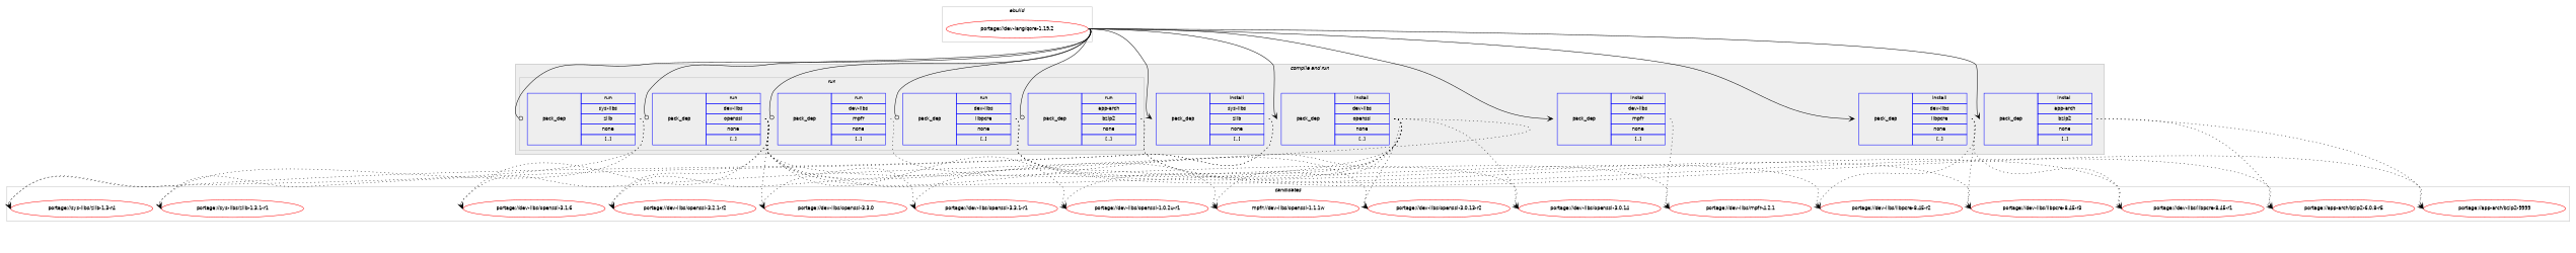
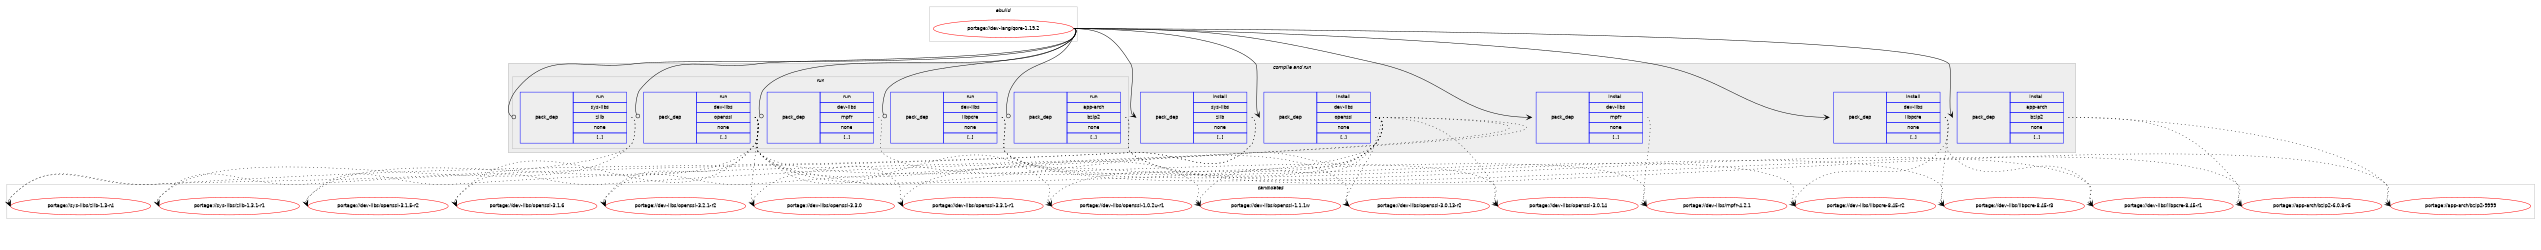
  digraph {
    compound=true
    concentrate=true
    fontname=Helvetica
    fontsize=10
    newrank=true
    rankdir=TB
    ranksep=1.5
    node [color=red fontname=Helvetica fontsize=10]
    edge [arrowhead=vee headport=w style=dotted tailport=e weight=100]
    n1 [label="portage://dev-lang/qore-1.19.2" width=4]
    n2 [color=blue label=<<TABLE BORDER="0" CELLBORDER="1" CELLSPACING="0" CELLPADDING="4" WIDTH="220"><TR><TD ROWSPAN="6" CELLPADDING="30">pack_dep</TD></TR><TR><TD WIDTH="110">install</TD></TR><TR><TD>app-arch</TD></TR><TR><TD>bzip2</TD></TR><TR><TD>none</TD></TR><TR><TD>[,,]</TD></TR></TABLE>> shape=none]
    n3 [color=blue label=<<TABLE BORDER="0" CELLBORDER="1" CELLSPACING="0" CELLPADDING="4" WIDTH="220"><TR><TD ROWSPAN="6" CELLPADDING="30">pack_dep</TD></TR><TR><TD WIDTH="110">install</TD></TR><TR><TD>dev-libs</TD></TR><TR><TD>libpcre</TD></TR><TR><TD>none</TD></TR><TR><TD>[,,]</TD></TR></TABLE>> shape=none]
    n4 [color=blue label=<<TABLE BORDER="0" CELLBORDER="1" CELLSPACING="0" CELLPADDING="4" WIDTH="220"><TR><TD ROWSPAN="6" CELLPADDING="30">pack_dep</TD></TR><TR><TD WIDTH="110">install</TD></TR><TR><TD>dev-libs</TD></TR><TR><TD>mpfr</TD></TR><TR><TD>none</TD></TR><TR><TD>[,,]</TD></TR></TABLE>> shape=none]
    n5 [color=blue label=<<TABLE BORDER="0" CELLBORDER="1" CELLSPACING="0" CELLPADDING="4" WIDTH="220"><TR><TD ROWSPAN="6" CELLPADDING="30">pack_dep</TD></TR><TR><TD WIDTH="110">install</TD></TR><TR><TD>dev-libs</TD></TR><TR><TD>openssl</TD></TR><TR><TD>none</TD></TR><TR><TD>[,,]</TD></TR></TABLE>> shape=none]
    n6 [color=blue label=<<TABLE BORDER="0" CELLBORDER="1" CELLSPACING="0" CELLPADDING="4" WIDTH="220"><TR><TD ROWSPAN="6" CELLPADDING="30">pack_dep</TD></TR><TR><TD WIDTH="110">install</TD></TR><TR><TD>sys-libs</TD></TR><TR><TD>zlib</TD></TR><TR><TD>none</TD></TR><TR><TD>[,,]</TD></TR></TABLE>> shape=none]
    n7 [color=blue label=<<TABLE BORDER="0" CELLBORDER="1" CELLSPACING="0" CELLPADDING="4" WIDTH="220"><TR><TD ROWSPAN="6" CELLPADDING="30">pack_dep</TD></TR><TR><TD WIDTH="110">run</TD></TR><TR><TD>app-arch</TD></TR><TR><TD>bzip2</TD></TR><TR><TD>none</TD></TR><TR><TD>[,,]</TD></TR></TABLE>> shape=none]
    n8 [color=blue label=<<TABLE BORDER="0" CELLBORDER="1" CELLSPACING="0" CELLPADDING="4" WIDTH="220"><TR><TD ROWSPAN="6" CELLPADDING="30">pack_dep</TD></TR><TR><TD WIDTH="110">run</TD></TR><TR><TD>dev-libs</TD></TR><TR><TD>libpcre</TD></TR><TR><TD>none</TD></TR><TR><TD>[,,]</TD></TR></TABLE>> shape=none]
    n9 [color=blue label=<<TABLE BORDER="0" CELLBORDER="1" CELLSPACING="0" CELLPADDING="4" WIDTH="220"><TR><TD ROWSPAN="6" CELLPADDING="30">pack_dep</TD></TR><TR><TD WIDTH="110">run</TD></TR><TR><TD>dev-libs</TD></TR><TR><TD>mpfr</TD></TR><TR><TD>none</TD></TR><TR><TD>[,,]</TD></TR></TABLE>> shape=none]
    n10 [color=blue label=<<TABLE BORDER="0" CELLBORDER="1" CELLSPACING="0" CELLPADDING="4" WIDTH="220"><TR><TD ROWSPAN="6" CELLPADDING="30">pack_dep</TD></TR><TR><TD WIDTH="110">run</TD></TR><TR><TD>dev-libs</TD></TR><TR><TD>openssl</TD></TR><TR><TD>none</TD></TR><TR><TD>[,,]</TD></TR></TABLE>> shape=none]
    n11 [color=blue label=<<TABLE BORDER="0" CELLBORDER="1" CELLSPACING="0" CELLPADDING="4" WIDTH="220"><TR><TD ROWSPAN="6" CELLPADDING="30">pack_dep</TD></TR><TR><TD WIDTH="110">run</TD></TR><TR><TD>sys-libs</TD></TR><TR><TD>zlib</TD></TR><TR><TD>none</TD></TR><TR><TD>[,,]</TD></TR></TABLE>> shape=none]
    n12 [label="portage://app-arch/bzip2-9999" width=4]
    n13 [label="portage://app-arch/bzip2-6.0.8-r5" width=4]
    n14 [label="portage://dev-libs/libpcre-8.45-r3" width=4]
    n15 [label="portage://dev-libs/libpcre-8.45-r2" width=4]
    n16 [label="portage://dev-libs/libpcre-8.45-r1" width=4]
    n17 [label="portage://dev-libs/mpfr-4.2.1" width=4]
    n18 [label="portage://dev-libs/openssl-3.3.1-r1" width=4]
    n19 [label="portage://dev-libs/openssl-3.3.0" width=4]
    n20 [label="portage://dev-libs/openssl-3.2.1-r2" width=4]
    n21 [label="portage://dev-libs/openssl-3.1.6" width=4]
+   n22 [label="portage://dev-libs/openssl-3.1.5-r2" width=4]
    n23 [label="portage://dev-libs/openssl-3.0.14" width=4]
    n24 [label="portage://dev-libs/openssl-3.0.13-r2" width=4]
-   n25 [label="mpfr://dev-libs/openssl-1.1.1w" width=4]
+   n25 [label="portage://dev-libs/openssl-1.1.1w" width=4]
    n26 [label="portage://dev-libs/openssl-1.0.2u-r1" width=4]
    n27 [label="portage://sys-libs/zlib-1.3.1-r1" width=4]
    n28 [label="portage://sys-libs/zlib-1.3-r4" width=4]
    subgraph cluster_1 {
      color=gray
      label=<<i>ebuild</i>>
      n1
    }
    subgraph cluster_2 {
      color=gray
      label=<<i>dependencies</i>>
      subgraph cluster_3 {
        color=gray
        fillcolor="#eeeeee"
        label=<<i>compile</i>>
        style=filled
        subgraph sub_4 {
          color=gray
          fillcolor="#eeeeee"
          label=<<i>compile</i>>
          style=filled
          n2
        }
        subgraph sub_5 {
          color=gray
          fillcolor="#eeeeee"
          label=<<i>compile</i>>
          style=filled
          n3
        }
        subgraph sub_6 {
          color=gray
          fillcolor="#eeeeee"
          label=<<i>compile</i>>
          style=filled
          n4
        }
        subgraph sub_7 {
          color=gray
          fillcolor="#eeeeee"
          label=<<i>compile</i>>
          style=filled
          n5
        }
        subgraph sub_8 {
          color=gray
          fillcolor="#eeeeee"
          label=<<i>compile</i>>
          style=filled
          n6
        }
      }
      subgraph cluster_9 {
        color=gray
        fillcolor="#eeeeee"
        label=<<i>compile and run</i>>
        style=filled
      }
      subgraph cluster_10 {
        color=gray
        fillcolor="#eeeeee"
        label=<<i>run</i>>
        style=filled
        subgraph sub_11 {
          color=gray
          fillcolor="#eeeeee"
          label=<<i>run</i>>
          style=filled
          n7
        }
        subgraph sub_12 {
          color=gray
          fillcolor="#eeeeee"
          label=<<i>run</i>>
          style=filled
          n8
        }
        subgraph sub_13 {
          color=gray
          fillcolor="#eeeeee"
          label=<<i>run</i>>
          style=filled
          n9
        }
        subgraph sub_14 {
          color=gray
          fillcolor="#eeeeee"
          label=<<i>run</i>>
          style=filled
          n10
        }
        subgraph sub_15 {
          color=gray
          fillcolor="#eeeeee"
          label=<<i>run</i>>
          style=filled
          n11
        }
      }
    }
    subgraph cluster_16 {
      color=gray
      label=<<i>candidates</i>>
      rank=same
      subgraph sub_17 {
        color=black
        label=<<i>candidates</i>>
        nodesep=1
        rank=same
        n12
        n13
      }
      subgraph sub_18 {
        color=black
        label=<<i>candidates</i>>
        nodesep=1
        rank=same
        n14
        n15
        n16
      }
      subgraph sub_19 {
        color=black
        label=<<i>candidates</i>>
        nodesep=1
        rank=same
        n17
      }
      subgraph sub_20 {
        color=black
        label=<<i>candidates</i>>
        nodesep=1
        rank=same
        n18
        n19
        n20
        n21
+       n22
        n23
        n24
        n25
        n26
      }
      subgraph sub_21 {
        color=black
        label=<<i>candidates</i>>
        nodesep=1
        rank=same
        n27
        n28
      }
      subgraph sub_22 {
        color=black
        label=<<i>candidates</i>>
        nodesep=1
        rank=same
        n12
        n13
      }
      subgraph sub_23 {
        color=black
        label=<<i>candidates</i>>
        nodesep=1
        rank=same
        n14
        n15
        n16
      }
      subgraph sub_24 {
        color=black
        label=<<i>candidates</i>>
        nodesep=1
        rank=same
        n17
      }
      subgraph sub_25 {
        color=black
        label=<<i>candidates</i>>
        nodesep=1
        rank=same
        n18
        n19
        n20
        n21
+       n22
        n23
        n24
        n25
        n26
      }
      subgraph sub_26 {
        color=black
        label=<<i>candidates</i>>
        nodesep=1
        rank=same
        n27
        n28
      }
    }
    n1 -> n2 [style=solid weight=20]
    n1 -> n3 [style=solid weight=20]
    n1 -> n4 [style=solid weight=20]
    n1 -> n5 [style=solid weight=20]
    n1 -> n6 [style=solid weight=20]
    n1 -> n7 [arrowhead=odot style=solid weight=20]
    n1 -> n8 [arrowhead=odot style=solid weight=20]
    n1 -> n9 [arrowhead=odot style=solid weight=20]
    n1 -> n10 [arrowhead=odot style=solid weight=20]
    n1 -> n11 [arrowhead=odot style=solid weight=20]
    n2 -> n12
    n2 -> n13
    n3 -> n14
    n3 -> n15
    n3 -> n16
    n4 -> n17
    n5 -> n18
    n5 -> n19
    n5 -> n20
    n5 -> n21
+   n5 -> n22
    n5 -> n23
    n5 -> n24
    n5 -> n25
    n5 -> n26
    n6 -> n27
    n6 -> n28
    n7 -> n12
    n7 -> n13
    n8 -> n14
    n8 -> n15
    n8 -> n16
    n9 -> n17
    n10 -> n18
    n10 -> n19
    n10 -> n20
    n10 -> n21
+   n10 -> n22
    n10 -> n23
    n10 -> n24
    n10 -> n25
    n10 -> n26
    n11 -> n27
    n11 -> n28
  }
